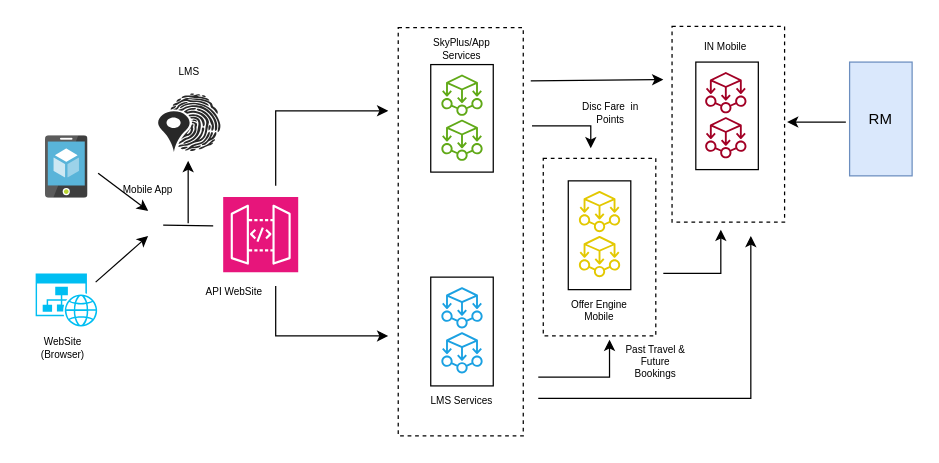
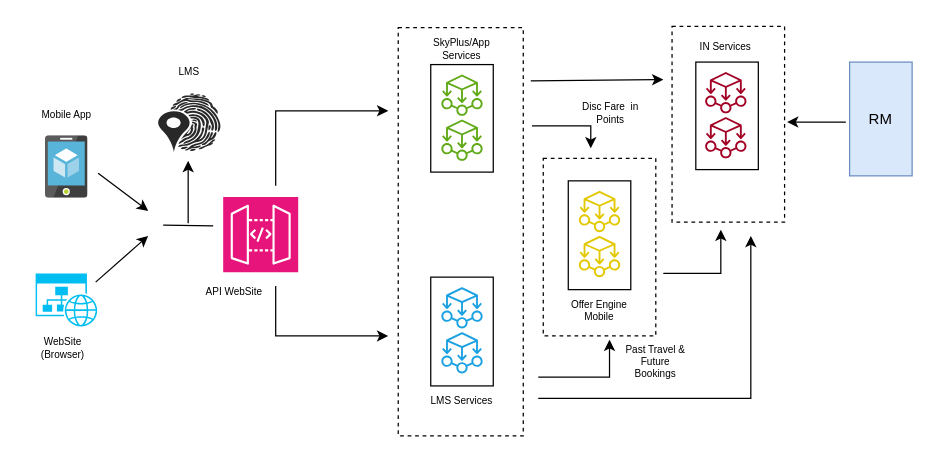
  <mxCell id="0" />
  <mxCell id="1" parent="0" />
  <mxCell id="2" value="" style="rounded=0;whiteSpace=wrap;html=1;dashed=1;" parent="1" vertex="1"><mxGeometry x="434" y="126" width="90" height="142" as="geometry" /></mxCell>
  <mxCell id="3" value="" style="rounded=0;whiteSpace=wrap;html=1;dashed=1;" parent="1" vertex="1"><mxGeometry x="537" y="20.5" width="90" height="156.5" as="geometry" /></mxCell>
  <mxCell id="4" value="" style="rounded=0;whiteSpace=wrap;html=1;dashed=1;" parent="1" vertex="1"><mxGeometry x="318" y="21.5" width="100" height="326.5" as="geometry" /></mxCell>
  <mxCell id="5" value="" style="image;sketch=0;aspect=fixed;html=1;points=[];align=center;fontSize=12;image=img/lib/mscae/App_Service_Mobile_App.svg;" parent="1" vertex="1"><mxGeometry x="36" y="108" width="34" height="50" as="geometry" /></mxCell>
  <mxCell id="6" value="" style="verticalLabelPosition=bottom;html=1;verticalAlign=top;align=center;strokeColor=none;fillColor=#00BEF2;shape=mxgraph.azure.website_generic;pointerEvents=1;" parent="1" vertex="1"><mxGeometry x="28" y="218" width="50" height="42.5" as="geometry" /></mxCell>
  <mxCell id="7" value="" style="sketch=0;points=[[0,0,0],[0.25,0,0],[0.5,0,0],[0.75,0,0],[1,0,0],[0,1,0],[0.25,1,0],[0.5,1,0],[0.75,1,0],[1,1,0],[0,0.25,0],[0,0.5,0],[0,0.75,0],[1,0.25,0],[1,0.5,0],[1,0.75,0]];outlineConnect=0;fontColor=#232F3E;fillColor=#E7157B;strokeColor=#ffffff;dashed=0;verticalLabelPosition=bottom;verticalAlign=top;align=center;html=1;fontSize=12;fontStyle=0;aspect=fixed;shape=mxgraph.aws4.resourceIcon;resIcon=mxgraph.aws4.api_gateway;" parent="1" vertex="1"><mxGeometry x="178" y="157" width="60" height="60" as="geometry" /></mxCell>
  <mxCell id="8" value="" style="rounded=0;whiteSpace=wrap;html=1;" parent="1" vertex="1"><mxGeometry x="344" y="221" width="50" height="87" as="geometry" /></mxCell>
  <mxCell id="9" value="" style="sketch=0;outlineConnect=0;fontColor=#ffffff;fillColor=#1ba1e2;strokeColor=#006EAF;dashed=0;verticalLabelPosition=bottom;verticalAlign=top;align=center;html=1;fontSize=12;fontStyle=0;aspect=fixed;pointerEvents=1;shape=mxgraph.aws4.ec2_aws_microservice_extractor_for_net;" parent="1" vertex="1"><mxGeometry x="352.5" y="229" width="33" height="33" as="geometry" /></mxCell>
  <mxCell id="10" value="" style="sketch=0;outlineConnect=0;fontColor=#ffffff;fillColor=#1ba1e2;strokeColor=#006EAF;dashed=0;verticalLabelPosition=bottom;verticalAlign=top;align=center;html=1;fontSize=12;fontStyle=0;aspect=fixed;pointerEvents=1;shape=mxgraph.aws4.ec2_aws_microservice_extractor_for_net;" parent="1" vertex="1"><mxGeometry x="352.5" y="265" width="33" height="33" as="geometry" /></mxCell>
  <mxCell id="11" value="SkyPlus/App Services" style="text;html=1;strokeColor=none;fillColor=none;align=center;verticalAlign=middle;whiteSpace=wrap;rounded=0;fontSize=8;" parent="1" vertex="1"><mxGeometry x="339" y="24" width="60" height="30" as="geometry" /></mxCell>
  <mxCell id="12" value="LMS Services" style="text;html=1;strokeColor=none;fillColor=none;align=center;verticalAlign=middle;whiteSpace=wrap;rounded=0;fontSize=8;" parent="1" vertex="1"><mxGeometry x="339" y="305" width="60" height="30" as="geometry" /></mxCell>
  <mxCell id="13" value="" style="rounded=0;whiteSpace=wrap;html=1;" parent="1" vertex="1"><mxGeometry x="344" y="51" width="50" height="86" as="geometry" /></mxCell>
  <mxCell id="14" value="" style="sketch=0;outlineConnect=0;fontColor=#ffffff;fillColor=#60a917;strokeColor=#2D7600;dashed=0;verticalLabelPosition=bottom;verticalAlign=top;align=center;html=1;fontSize=12;fontStyle=0;aspect=fixed;pointerEvents=1;shape=mxgraph.aws4.ec2_aws_microservice_extractor_for_net;" parent="1" vertex="1"><mxGeometry x="352.5" y="59" width="33" height="33" as="geometry" /></mxCell>
  <mxCell id="15" value="" style="sketch=0;outlineConnect=0;fontColor=#ffffff;fillColor=#60a917;strokeColor=#2D7600;dashed=0;verticalLabelPosition=bottom;verticalAlign=top;align=center;html=1;fontSize=12;fontStyle=0;aspect=fixed;pointerEvents=1;shape=mxgraph.aws4.ec2_aws_microservice_extractor_for_net;" parent="1" vertex="1"><mxGeometry x="352.5" y="95" width="33" height="33" as="geometry" /></mxCell>
  <mxCell id="16" value="" style="rounded=0;whiteSpace=wrap;html=1;" parent="1" vertex="1"><mxGeometry x="556" y="49" width="50" height="86" as="geometry" /></mxCell>
  <mxCell id="17" value="" style="sketch=0;outlineConnect=0;fontColor=#ffffff;fillColor=#a20025;strokeColor=#6F0000;dashed=0;verticalLabelPosition=bottom;verticalAlign=top;align=center;html=1;fontSize=12;fontStyle=0;aspect=fixed;pointerEvents=1;shape=mxgraph.aws4.ec2_aws_microservice_extractor_for_net;" parent="1" vertex="1"><mxGeometry x="563.5" y="57" width="33" height="33" as="geometry" /></mxCell>
  <mxCell id="18" value="" style="sketch=0;outlineConnect=0;fontColor=#ffffff;fillColor=#a20025;strokeColor=#6F0000;dashed=0;verticalLabelPosition=bottom;verticalAlign=top;align=center;html=1;fontSize=12;fontStyle=0;aspect=fixed;pointerEvents=1;shape=mxgraph.aws4.ec2_aws_microservice_extractor_for_net;" parent="1" vertex="1"><mxGeometry x="563.5" y="93" width="33" height="33" as="geometry" /></mxCell>
- <mxCell id="19" value="IN Mobile" style="text;html=1;strokeColor=none;fillColor=none;align=center;verticalAlign=middle;whiteSpace=wrap;rounded=0;fontSize=8;" parent="1" vertex="1"><mxGeometry x="550" y="22" width="60" height="30" as="geometry" /></mxCell>
+ <mxCell id="19" value="IN Services" style="text;html=1;strokeColor=none;fillColor=none;align=center;verticalAlign=middle;whiteSpace=wrap;rounded=0;fontSize=8;" parent="1" vertex="1"><mxGeometry x="550" y="22" width="60" height="30" as="geometry" /></mxCell>
  <mxCell id="20" value="" style="rounded=0;whiteSpace=wrap;html=1;" parent="1" vertex="1"><mxGeometry x="454" y="144" width="50" height="87" as="geometry" /></mxCell>
  <mxCell id="21" value="" style="sketch=0;outlineConnect=0;fontColor=#000000;fillColor=#e3c800;strokeColor=#B09500;dashed=0;verticalLabelPosition=bottom;verticalAlign=top;align=center;html=1;fontSize=12;fontStyle=0;aspect=fixed;pointerEvents=1;shape=mxgraph.aws4.ec2_aws_microservice_extractor_for_net;" parent="1" vertex="1"><mxGeometry x="462.5" y="152" width="33" height="33" as="geometry" /></mxCell>
  <mxCell id="22" value="" style="sketch=0;outlineConnect=0;fontColor=#000000;fillColor=#e3c800;strokeColor=#B09500;dashed=0;verticalLabelPosition=bottom;verticalAlign=top;align=center;html=1;fontSize=12;fontStyle=0;aspect=fixed;pointerEvents=1;shape=mxgraph.aws4.ec2_aws_microservice_extractor_for_net;" parent="1" vertex="1"><mxGeometry x="462.5" y="188" width="33" height="33" as="geometry" /></mxCell>
  <mxCell id="23" value="RM" style="rounded=0;whiteSpace=wrap;html=1;fillColor=#dae8fc;strokeColor=#6c8ebf;" parent="1" vertex="1"><mxGeometry x="679" y="49" width="50" height="91" as="geometry" /></mxCell>
  <mxCell id="24" value="Offer Engine&lt;br&gt;Mobile" style="text;html=1;strokeColor=none;fillColor=none;align=center;verticalAlign=middle;whiteSpace=wrap;rounded=0;fontSize=8;" parent="1" vertex="1"><mxGeometry x="449" y="233" width="60" height="30" as="geometry" /></mxCell>
  <mxCell id="25" value="" style="endArrow=classic;html=1;rounded=0;" parent="1" edge="1"><mxGeometry width="50" height="50" relative="1" as="geometry"><mxPoint x="78" y="138" as="sourcePoint" /><mxPoint x="118" y="168" as="targetPoint" /></mxGeometry></mxCell>
  <mxCell id="26" value="" style="endArrow=classic;html=1;rounded=0;" parent="1" edge="1"><mxGeometry width="50" height="50" relative="1" as="geometry"><mxPoint x="220" y="148" as="sourcePoint" /><mxPoint x="310" y="88" as="targetPoint" /><Array as="points"><mxPoint x="220" y="88" /></Array></mxGeometry></mxCell>
  <mxCell id="27" value="" style="endArrow=classic;html=1;rounded=0;" parent="1" edge="1"><mxGeometry width="50" height="50" relative="1" as="geometry"><mxPoint x="220" y="228" as="sourcePoint" /><mxPoint x="310" y="268" as="targetPoint" /><Array as="points"><mxPoint x="220" y="268" /></Array></mxGeometry></mxCell>
  <mxCell id="28" value="" style="endArrow=classic;html=1;rounded=0;" parent="1" edge="1"><mxGeometry width="50" height="50" relative="1" as="geometry"><mxPoint x="424" y="64" as="sourcePoint" /><mxPoint x="530" y="63" as="targetPoint" /></mxGeometry></mxCell>
  <mxCell id="29" value="" style="endArrow=classic;html=1;rounded=0;" parent="1" edge="1"><mxGeometry width="50" height="50" relative="1" as="geometry"><mxPoint x="425" y="100" as="sourcePoint" /><mxPoint x="472" y="118" as="targetPoint" /><Array as="points"><mxPoint x="472" y="100" /></Array></mxGeometry></mxCell>
  <mxCell id="30" value="" style="endArrow=classic;html=1;rounded=0;entryX=0.633;entryY=1.167;entryDx=0;entryDy=0;entryPerimeter=0;" parent="1" edge="1"><mxGeometry width="50" height="50" relative="1" as="geometry"><mxPoint x="430" y="301" as="sourcePoint" /><mxPoint x="486.98" y="271.01" as="targetPoint" /><Array as="points"><mxPoint x="487" y="301" /></Array></mxGeometry></mxCell>
  <mxCell id="31" value="" style="endArrow=classic;html=1;rounded=0;" parent="1" edge="1"><mxGeometry width="50" height="50" relative="1" as="geometry"><mxPoint x="676" y="97" as="sourcePoint" /><mxPoint x="629" y="97" as="targetPoint" /></mxGeometry></mxCell>
  <mxCell id="32" value="" style="endArrow=classic;html=1;rounded=0;" parent="1" edge="1"><mxGeometry width="50" height="50" relative="1" as="geometry"><mxPoint x="530" y="218" as="sourcePoint" /><mxPoint x="576" y="183" as="targetPoint" /><Array as="points"><mxPoint x="576" y="218" /></Array></mxGeometry></mxCell>
  <mxCell id="33" value="" style="endArrow=classic;html=1;rounded=0;" parent="1" edge="1"><mxGeometry width="50" height="50" relative="1" as="geometry"><mxPoint x="76" y="225" as="sourcePoint" /><mxPoint x="118" y="188" as="targetPoint" /></mxGeometry></mxCell>
  <mxCell id="34" value="" style="endArrow=none;html=1;rounded=0;" parent="1" edge="1"><mxGeometry width="50" height="50" relative="1" as="geometry"><mxPoint x="130" y="179.5" as="sourcePoint" /><mxPoint x="170" y="180" as="targetPoint" /></mxGeometry></mxCell>
  <mxCell id="35" value="" style="verticalLabelPosition=bottom;sketch=0;html=1;fillColor=#282828;strokeColor=none;verticalAlign=top;pointerEvents=1;align=center;shape=mxgraph.cisco_safe.security_icons.iam;" parent="1" vertex="1"><mxGeometry x="126" y="74" width="50" height="47" as="geometry" /></mxCell>
  <mxCell id="36" value="LMS" style="text;html=1;strokeColor=none;fillColor=none;align=center;verticalAlign=middle;whiteSpace=wrap;rounded=0;fontSize=8;" parent="1" vertex="1"><mxGeometry x="121" y="42" width="60" height="30" as="geometry" /></mxCell>
  <mxCell id="37" value="" style="endArrow=classic;html=1;rounded=0;" parent="1" edge="1"><mxGeometry width="50" height="50" relative="1" as="geometry"><mxPoint x="150" y="178" as="sourcePoint" /><mxPoint x="150" y="128" as="targetPoint" /></mxGeometry></mxCell>
  <mxCell id="38" value="" style="endArrow=classic;html=1;rounded=0;" parent="1" edge="1"><mxGeometry width="50" height="50" relative="1" as="geometry"><mxPoint x="430" y="318" as="sourcePoint" /><mxPoint x="600" y="188" as="targetPoint" /><Array as="points"><mxPoint x="600" y="318" /><mxPoint x="600" y="258" /></Array></mxGeometry></mxCell>
- <mxCell id="39" value="Mobile App" style="text;html=1;strokeColor=none;fillColor=none;align=center;verticalAlign=middle;whiteSpace=wrap;rounded=0;fontSize=8;" vertex="1" parent="1"><mxGeometry x="88" y="136" width="60" height="30" as="geometry" /></mxCell>
+ <mxCell id="39" value="Mobile App" style="text;html=1;strokeColor=none;fillColor=none;align=center;verticalAlign=middle;whiteSpace=wrap;rounded=0;fontSize=8;" vertex="1" parent="1"><mxGeometry x="23" y="76" width="60" height="30" as="geometry" /></mxCell>
  <mxCell id="40" value="WebSite (Browser)" style="text;html=1;strokeColor=none;fillColor=none;align=center;verticalAlign=middle;whiteSpace=wrap;rounded=0;fontSize=8;" vertex="1" parent="1"><mxGeometry x="20" y="263" width="60" height="30" as="geometry" /></mxCell>
  <mxCell id="41" value="API WebSite" style="text;html=1;strokeColor=none;fillColor=none;align=center;verticalAlign=middle;whiteSpace=wrap;rounded=0;fontSize=8;" vertex="1" parent="1"><mxGeometry x="157" y="218" width="60" height="30" as="geometry" /></mxCell>
  <mxCell id="42" value="Disc Fare&amp;nbsp; in Points" style="text;html=1;strokeColor=none;fillColor=none;align=center;verticalAlign=middle;whiteSpace=wrap;rounded=0;fontSize=8;" vertex="1" parent="1"><mxGeometry x="458" y="75" width="60" height="30" as="geometry" /></mxCell>
  <mxCell id="43" value="Past Travel &amp;amp; Future Bookings" style="text;html=1;strokeColor=none;fillColor=none;align=center;verticalAlign=middle;whiteSpace=wrap;rounded=0;fontSize=8;" vertex="1" parent="1"><mxGeometry x="494" y="274" width="60" height="30" as="geometry" /></mxCell>
